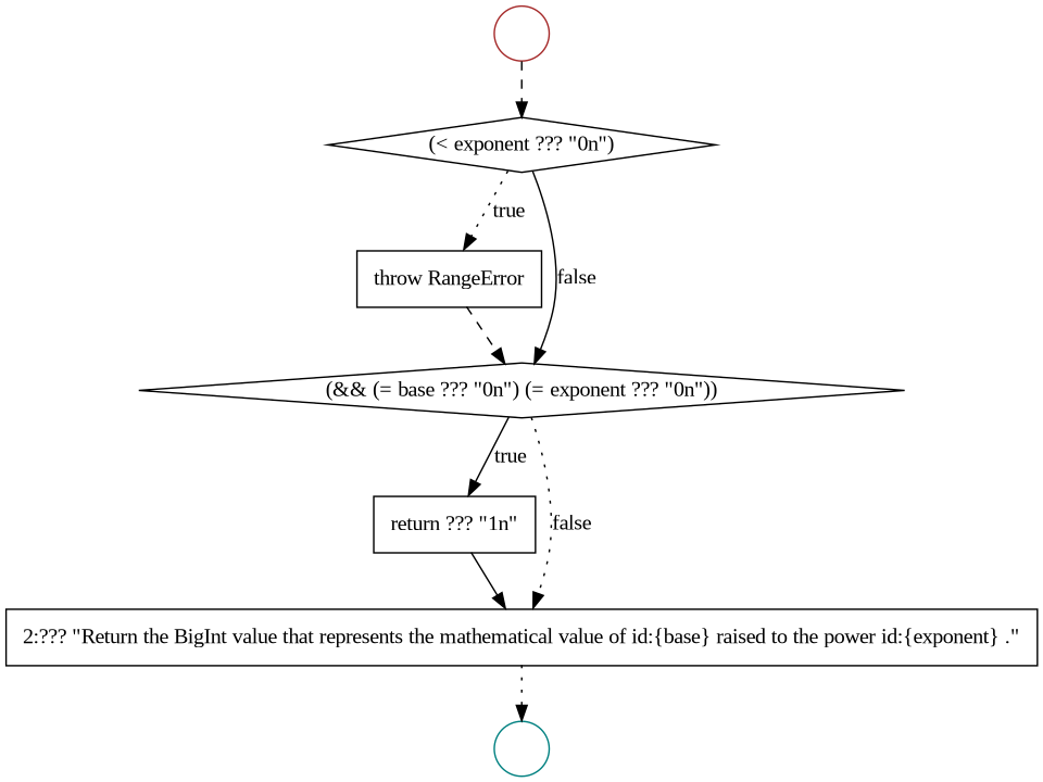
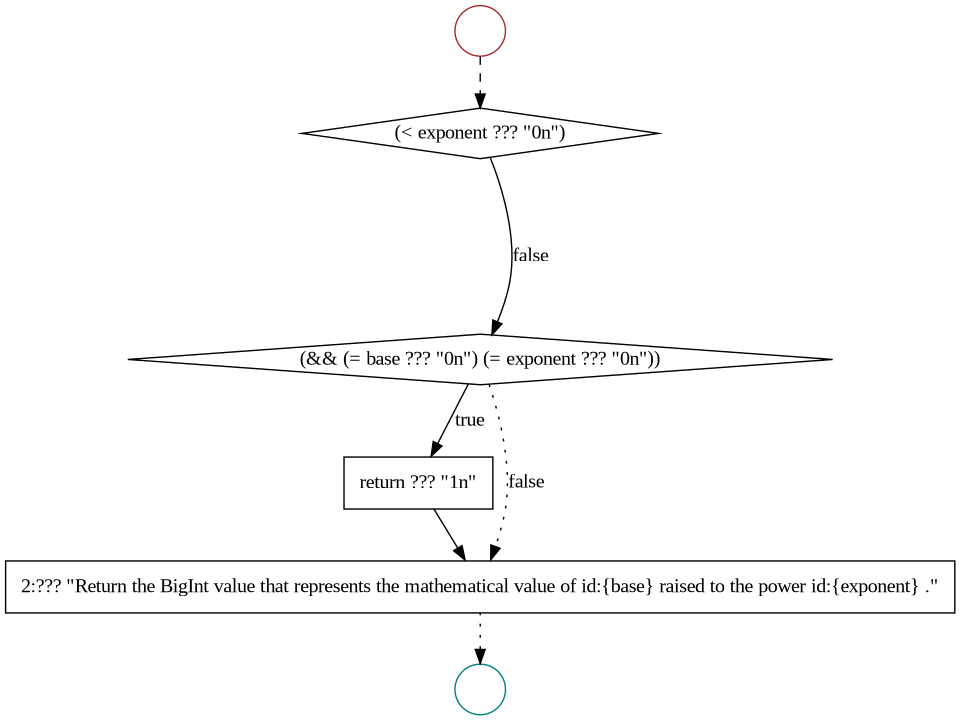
  digraph {
    fontname="Liberation Serif"
    node [color=black fillcolor=white shape=none style=filled fontname="Liberation Serif"]
    edge [color=black style=dotted fontname="Liberation Serif"]
    n1 [label=<<font color="black">(&lt; exponent ??? &quot;0n&quot;)</font>> shape=diamond]
-   n2 [label=<<font color="black">     <table border="0" cellborder="1" cellspacing="0" cellpadding="10">       <tr><td align="left">throw RangeError</td></tr>     </table>   </font>> margin=0]
    n3 [label=<<font color="black">(&amp;&amp; (= base ??? &quot;0n&quot;) (= exponent ??? &quot;0n&quot;))</font>> shape=diamond]
    n4 [color=teal label=" " shape=circle]
    n5 [color=brown label=" " shape=circle]
    n6 [label=<<font color="black">     <table border="0" cellborder="1" cellspacing="0" cellpadding="10">       <tr><td align="left">return ??? &quot;1n&quot;</td></tr>     </table>   </font>> margin=0]
    n7 [label=<<font color="black">     <table border="0" cellborder="1" cellspacing="0" cellpadding="10">       <tr><td align="left">2:??? &quot;Return the BigInt value that represents the mathematical value of id:{base} raised to the power id:{exponent} .&quot;</td></tr>     </table>   </font>> margin=0]
-   n1 -> n2 [label=<<font color="black">true</font>>]
    n1 -> n3 [label=<<font color="black">false</font>> style=solid]
-   n2 -> n3 [style=dashed]
    n3 -> n6 [label=<<font color="black">true</font>> style=solid]
    n3 -> n7 [label=<<font color="black">false</font>>]
    n5 -> n1 [style=dashed]
    n6 -> n7 [style=solid]
    n7 -> n4
  }
